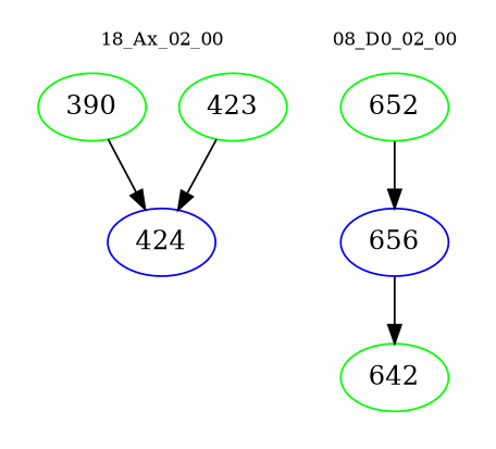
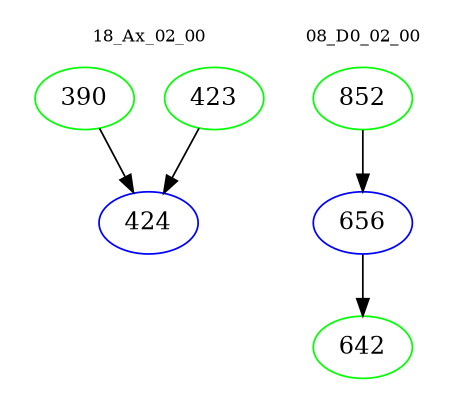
  digraph {
    node [color=green]
    edge [color=black]
    n1 [label=423]
    n2 [color=blue label=424]
    n3 [label=390]
-   n4 [label=652]
+   n4 [label=852]
    n5 [color=blue label=656]
    n6 [label=642]
    subgraph cluster_1 {
      color=white
      fontsize=10
      label="18_Ax_02_00"
      n1
      n2
      n3
    }
    subgraph cluster_2 {
      color=white
      fontsize=10
      label="08_D0_02_00"
      n4
      n5
      n6
    }
    n1 -> n2
    n3 -> n2
    n4 -> n5
    n5 -> n6
  }
